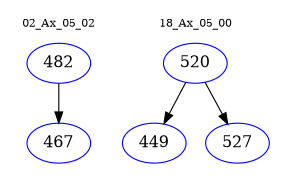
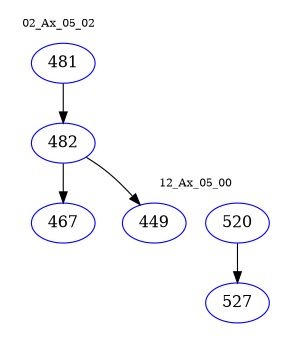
  digraph {
    node [color=blue]
    edge [color=black]
+   n1 [label=481]
    n2 [label=467]
    n3 [label=482]
    n4 [label=520]
    n5 [label=449]
    n6 [label=527]
    subgraph cluster_1 {
      color=white
      fontsize=10
      label="02_Ax_05_02"
+     n1
      n2
      n3
    }
    subgraph cluster_2 {
      color=white
      fontsize=10
-     label="18_Ax_05_00"
+     label="12_Ax_05_00"
      n4
      n5
      n6
    }
+   n1 -> n3
    n3 -> n2
-   n4 -> n5
+   n3 -> n5
    n4 -> n6
  }
